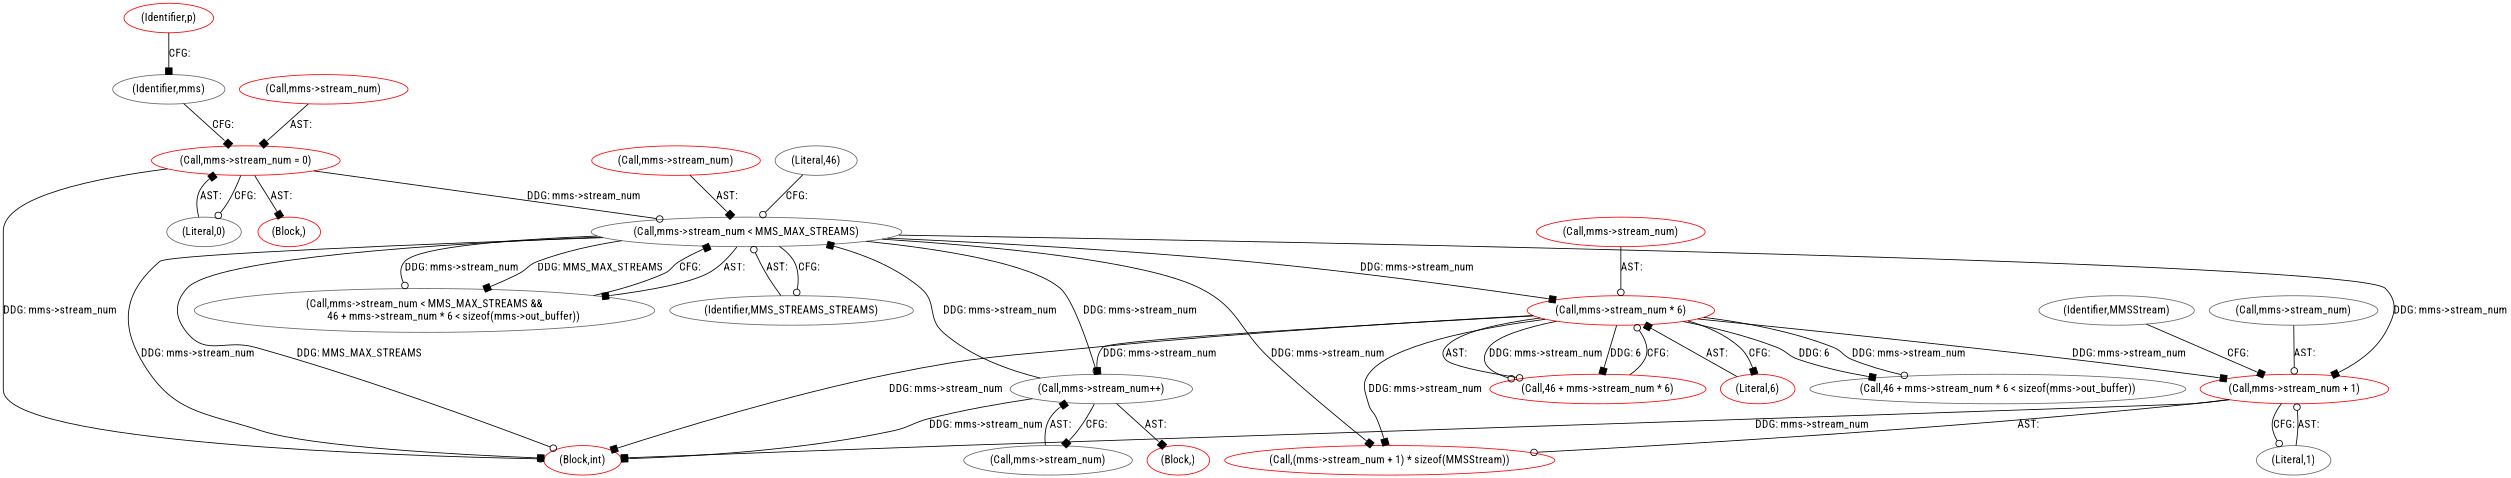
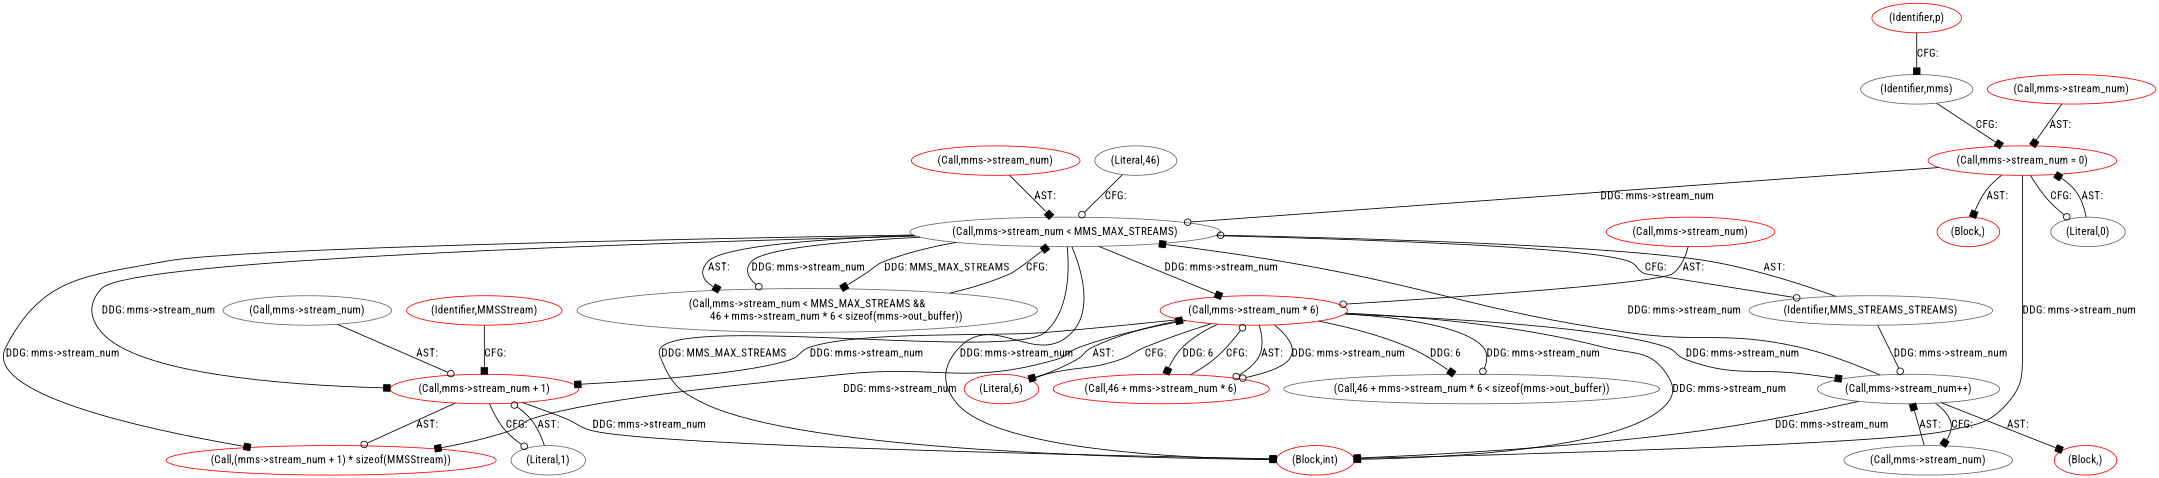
  digraph {
    fontname="Roboto Condensed"
    node [color=red fontname="Roboto Condensed"]
    edge [arrowhead=box fontname="Roboto Condensed"]
    n1 [label="(Call,mms->stream_num + 1)"]
    n2 [label="(Call,(mms->stream_num + 1) * sizeof(MMSStream))"]
    n3 [color=gray40 label="(Literal,1)"]
    n4 [label="(Block,int)"]
    n5 [color=gray40 label="(Call,mms->stream_num < MMS_MAX_STREAMS)"]
    n6 [color=gray40 label="(Call,mms->stream_num++)"]
    n7 [label="(Call,mms->stream_num * 6)"]
    n8 [color=gray40 label="(Call,mms->stream_num < MMS_MAX_STREAMS &&\n                        46 + mms->stream_num * 6 < sizeof(mms->out_buffer))"]
    n9 [color=gray40 label="(Identifier,MMS_STREAMS_STREAMS)"]
    n10 [color=gray40 label="(Call,mms->stream_num)"]
    n11 [label="(Block,)"]
    n12 [color=gray40 label="(Call,46 + mms->stream_num * 6 < sizeof(mms->out_buffer))"]
    n13 [label="(Literal,6)"]
    n14 [label="(Call,46 + mms->stream_num * 6)"]
    n15 [label="(Call,mms->stream_num = 0)"]
    n16 [label="(Block,)"]
    n17 [color=gray40 label="(Literal,0)"]
-   n18 [color=gray40 label="(Identifier,MMSStream)"]
+   n18 [label="(Identifier,MMSStream)"]
    n19 [color=gray40 label="(Identifier,mms)"]
    n20 [label="(Call,mms->stream_num)"]
    n21 [label="(Call,mms->stream_num)"]
    n22 [label="(Call,mms->stream_num)"]
    n23 [label="(Identifier,p)"]
    n24 [color=gray40 label="(Call,mms->stream_num)"]
    n25 [color=gray40 label="(Literal,46)"]
    n1 -> n2 [arrowhead=odot label="AST: "]
    n1 -> n3 [arrowhead=odot label="CFG: "]
    n1 -> n4 [label="DDG: mms->stream_num"]
    n3 -> n1 [arrowhead=odot label="AST: "]
    n5 -> n1 [label="DDG: mms->stream_num"]
    n5 -> n2 [label="DDG: mms->stream_num"]
    n5 -> n4 [label="DDG: mms->stream_num"]
    n5 -> n4 [arrowhead=odot label="DDG: MMS_MAX_STREAMS"]
-   n5 -> n6 [arrowhead=odot label="DDG: mms->stream_num"]
+   n9 -> n6 [arrowhead=odot label="DDG: mms->stream_num"]
    n5 -> n7 [label="DDG: mms->stream_num"]
    n5 -> n8 [label="AST: "]
    n5 -> n8 [arrowhead=odot label="DDG: mms->stream_num"]
    n5 -> n8 [label="DDG: MMS_MAX_STREAMS"]
    n5 -> n9 [arrowhead=odot label="CFG: "]
    n6 -> n4 [label="DDG: mms->stream_num"]
    n6 -> n5 [label="DDG: mms->stream_num"]
    n6 -> n10 [label="CFG: "]
    n6 -> n11 [label="AST: "]
    n7 -> n1 [label="DDG: mms->stream_num"]
    n7 -> n2 [label="DDG: mms->stream_num"]
    n7 -> n4 [label="DDG: mms->stream_num"]
    n7 -> n6 [label="DDG: mms->stream_num"]
    n7 -> n12 [arrowhead=odot label="DDG: mms->stream_num"]
    n7 -> n12 [label="DDG: 6"]
    n7 -> n13 [label="CFG: "]
    n7 -> n14 [arrowhead=odot label="AST: "]
    n7 -> n14 [arrowhead=odot label="DDG: mms->stream_num"]
    n7 -> n14 [label="DDG: 6"]
    n8 -> n5 [label="CFG: "]
    n9 -> n5 [arrowhead=odot label="AST: "]
    n10 -> n6 [label="AST: "]
    n13 -> n7 [label="AST: "]
    n14 -> n7 [arrowhead=odot label="CFG: "]
    n15 -> n4 [arrowhead=odot label="DDG: mms->stream_num"]
    n15 -> n5 [arrowhead=odot label="DDG: mms->stream_num"]
    n15 -> n16 [label="AST: "]
    n15 -> n17 [arrowhead=odot label="CFG: "]
    n17 -> n15 [label="AST: "]
    n18 -> n1 [label="CFG: "]
    n19 -> n15 [label="CFG: "]
    n20 -> n15 [label="AST: "]
    n21 -> n5 [label="AST: "]
    n22 -> n7 [arrowhead=odot label="AST: "]
    n23 -> n19 [label="CFG: "]
    n24 -> n1 [arrowhead=odot label="AST: "]
    n25 -> n5 [arrowhead=odot label="CFG: "]
  }
